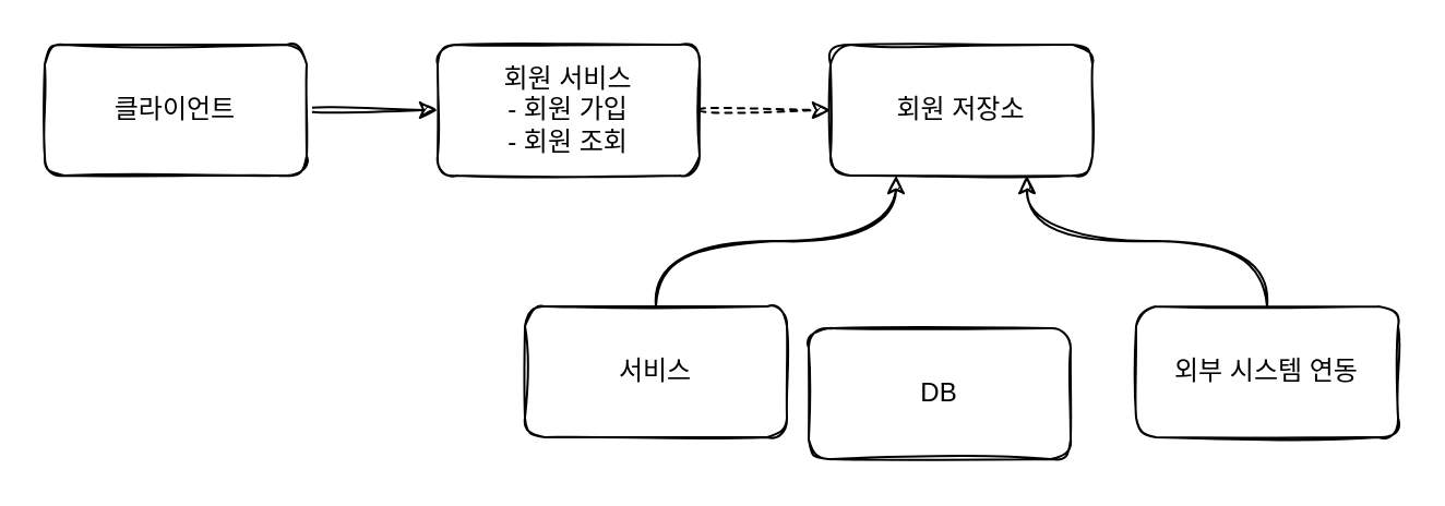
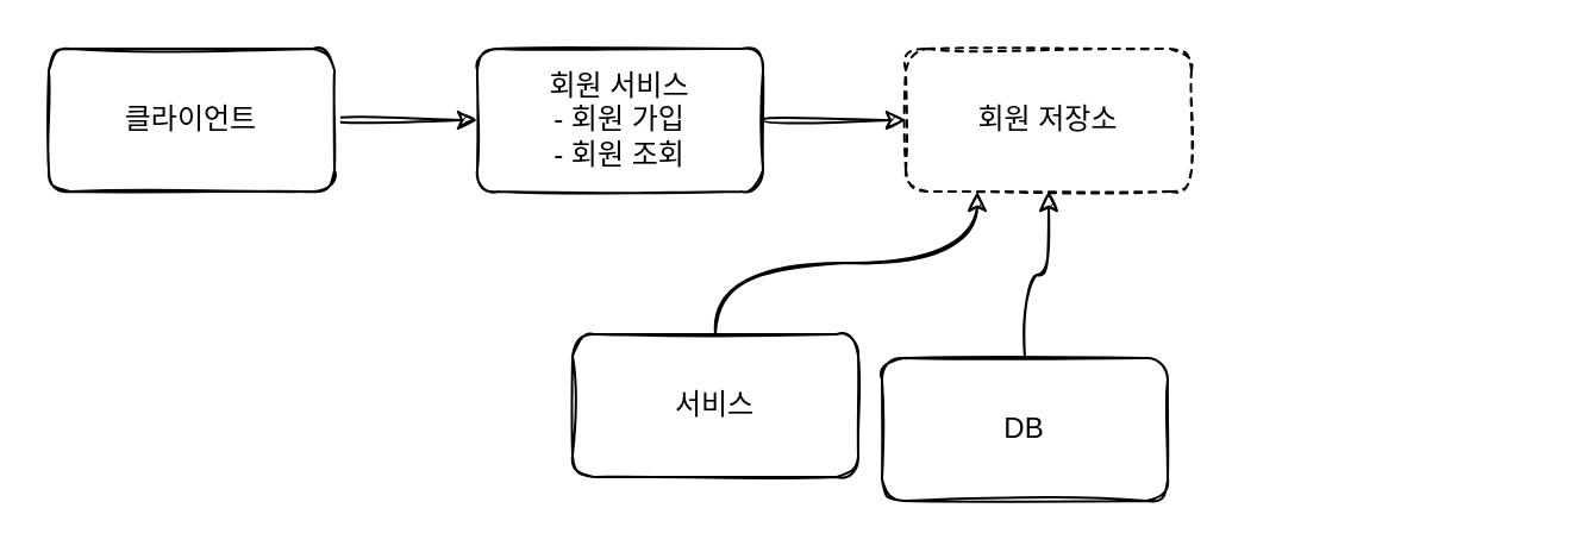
  <mxCell id="0" />
  <mxCell id="1" parent="0" />
  <mxCell id="2" style="edgeStyle=orthogonalEdgeStyle;orthogonalLoop=1;jettySize=auto;html=1;exitX=1;exitY=0.5;exitDx=0;exitDy=0;entryX=0;entryY=0.5;entryDx=0;entryDy=0;curved=1;sketch=1;" edge="1" parent="1" source="3" target="5"><mxGeometry relative="1" as="geometry" /></mxCell>
  <mxCell id="3" value="클라이언트" style="whiteSpace=wrap;html=1;sketch=1;rounded=1;" vertex="1" parent="1"><mxGeometry x="20" y="20" width="120" height="60" as="geometry" /></mxCell>
- <mxCell id="4" style="edgeStyle=orthogonalEdgeStyle;orthogonalLoop=1;jettySize=auto;html=1;exitX=1;exitY=0.5;exitDx=0;exitDy=0;entryX=0;entryY=0.5;entryDx=0;entryDy=0;curved=1;sketch=1;dashed=1;" edge="1" parent="1" source="5" target="6"><mxGeometry relative="1" as="geometry" /></mxCell>
+ <mxCell id="4" style="edgeStyle=orthogonalEdgeStyle;orthogonalLoop=1;jettySize=auto;html=1;exitX=1;exitY=0.5;exitDx=0;exitDy=0;entryX=0;entryY=0.5;entryDx=0;entryDy=0;curved=1;sketch=1;" edge="1" parent="1" source="5" target="6"><mxGeometry relative="1" as="geometry" /></mxCell>
  <mxCell id="5" value="회원 서비스&lt;br&gt;- 회원 가입&lt;br&gt;- 회원 조회" style="whiteSpace=wrap;html=1;sketch=1;rounded=1;" vertex="1" parent="1"><mxGeometry x="200" y="20" width="120" height="60" as="geometry" /></mxCell>
- <mxCell id="6" value="회원 저장소" style="whiteSpace=wrap;html=1;sketch=1;rounded=1;" vertex="1" parent="1"><mxGeometry x="380" y="20" width="120" height="60" as="geometry" /></mxCell>
+ <mxCell id="6" value="회원 저장소" style="whiteSpace=wrap;html=1;sketch=1;rounded=1;dashed=1;" vertex="1" parent="1"><mxGeometry x="380" y="20" width="120" height="60" as="geometry" /></mxCell>
  <mxCell id="7" style="edgeStyle=orthogonalEdgeStyle;orthogonalLoop=1;jettySize=auto;html=1;exitX=0.5;exitY=0;exitDx=0;exitDy=0;entryX=0.25;entryY=1;entryDx=0;entryDy=0;curved=1;sketch=1;" edge="1" parent="1" source="8" target="6"><mxGeometry relative="1" as="geometry" /></mxCell>
  <mxCell id="8" value="서비스" style="whiteSpace=wrap;html=1;sketch=1;rounded=1;" vertex="1" parent="1"><mxGeometry x="240" y="140" width="120" height="60" as="geometry" /></mxCell>
+ <mxCell id="9" value="" style="edgeStyle=orthogonalEdgeStyle;orthogonalLoop=1;jettySize=auto;html=1;curved=1;sketch=1;entryX=0.5;entryY=1;entryDx=0;entryDy=0;" edge="1" parent="1" source="10" target="6"><mxGeometry relative="1" as="geometry" /></mxCell>
  <mxCell id="10" value="DB" style="whiteSpace=wrap;html=1;sketch=1;rounded=1;" vertex="1" parent="1"><mxGeometry x="370" y="150" width="120" height="60" as="geometry" /></mxCell>
- <mxCell id="11" style="edgeStyle=orthogonalEdgeStyle;orthogonalLoop=1;jettySize=auto;html=1;exitX=0.5;exitY=0;exitDx=0;exitDy=0;curved=1;sketch=1;entryX=0.75;entryY=1;entryDx=0;entryDy=0;" edge="1" parent="1" source="12" target="6"><mxGeometry relative="1" as="geometry"><mxPoint x="440" y="100" as="targetPoint" /></mxGeometry></mxCell>
- <mxCell id="12" value="외부 시스템 연동" style="whiteSpace=wrap;html=1;sketch=1;rounded=1;" vertex="1" parent="1"><mxGeometry x="520" y="140" width="120" height="60" as="geometry" /></mxCell>
